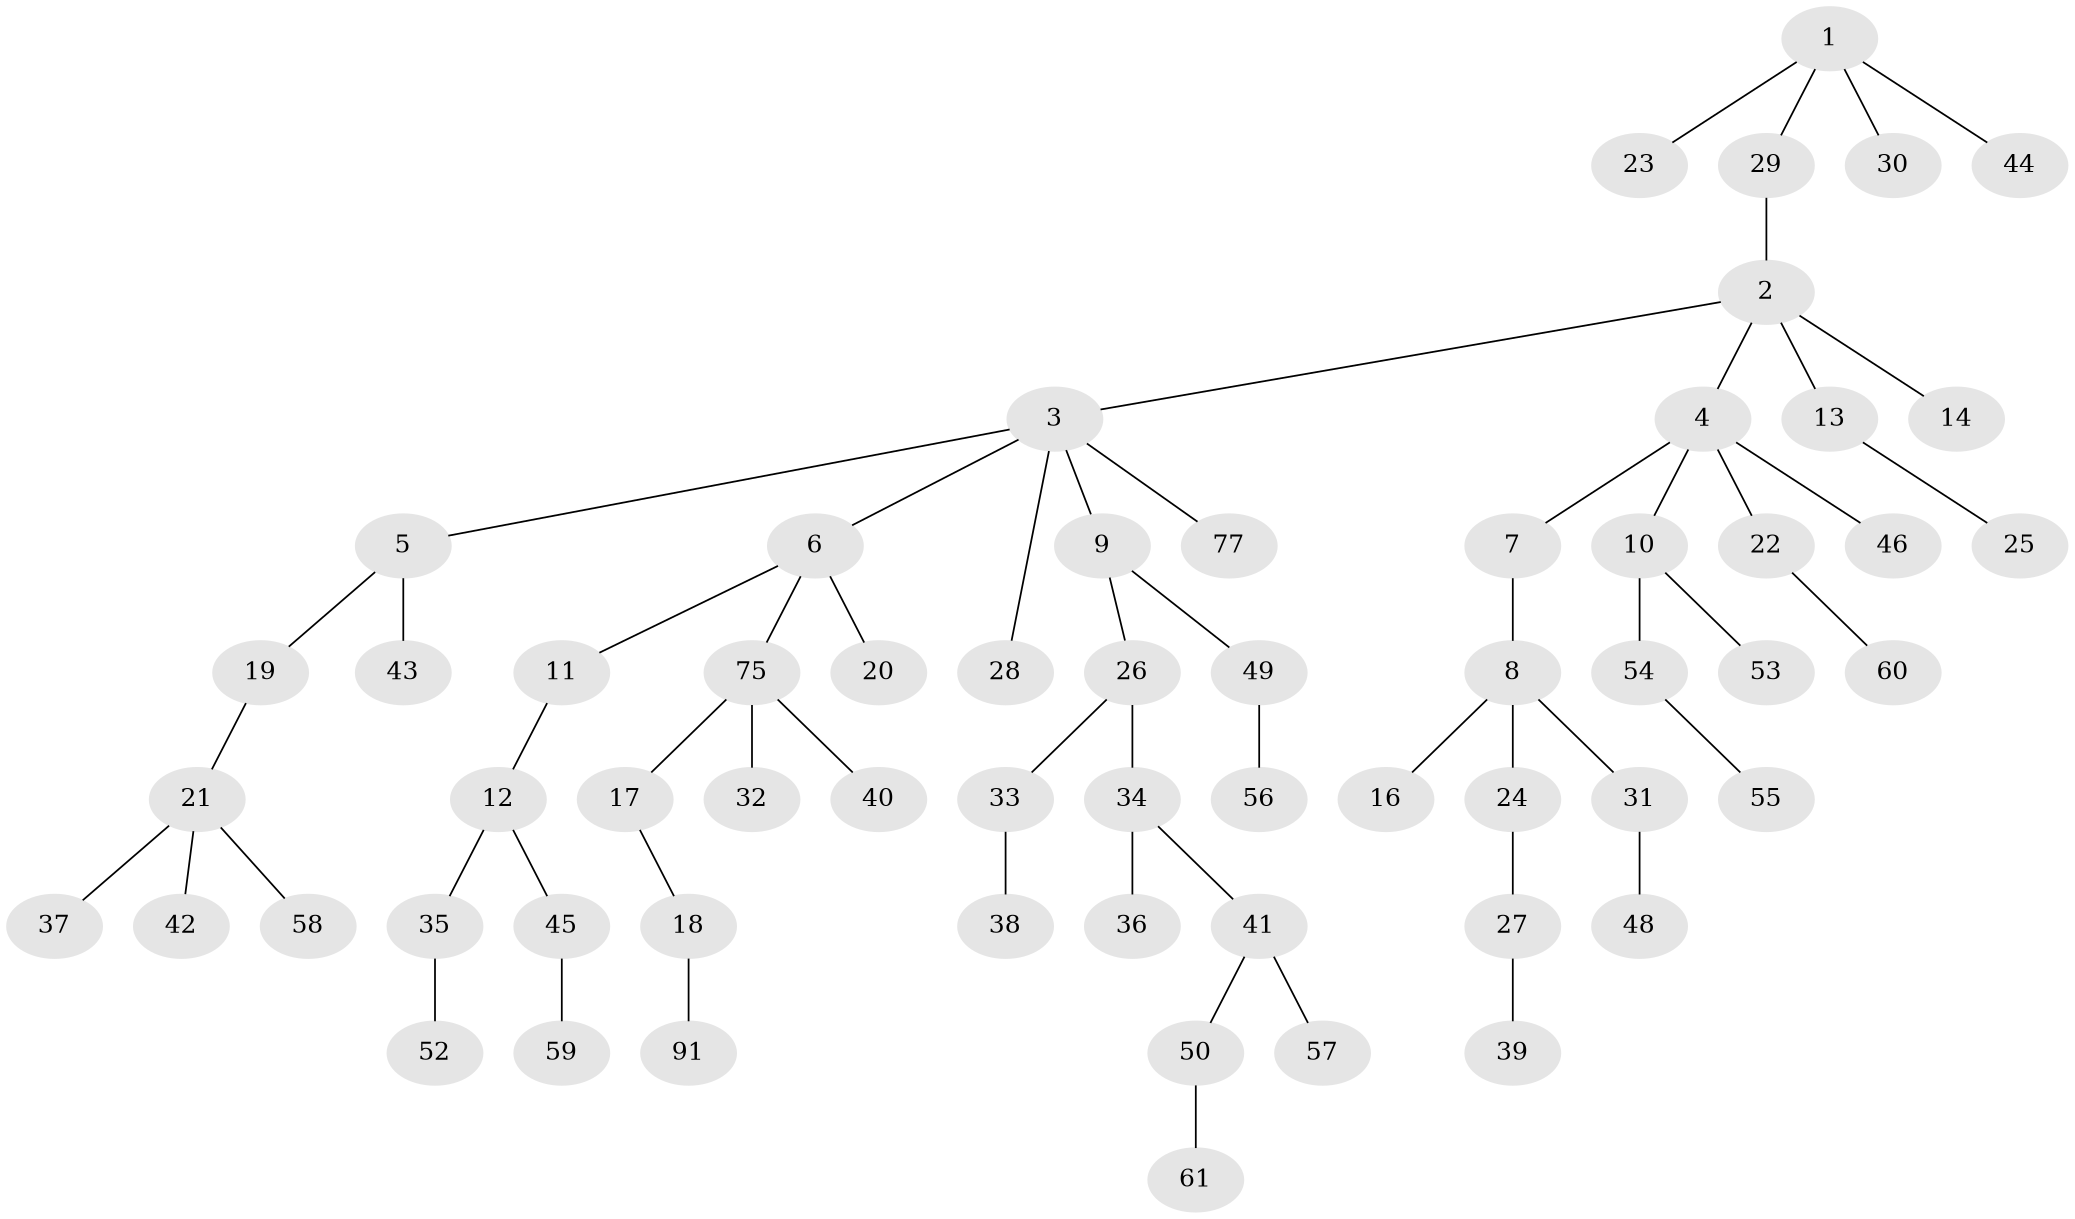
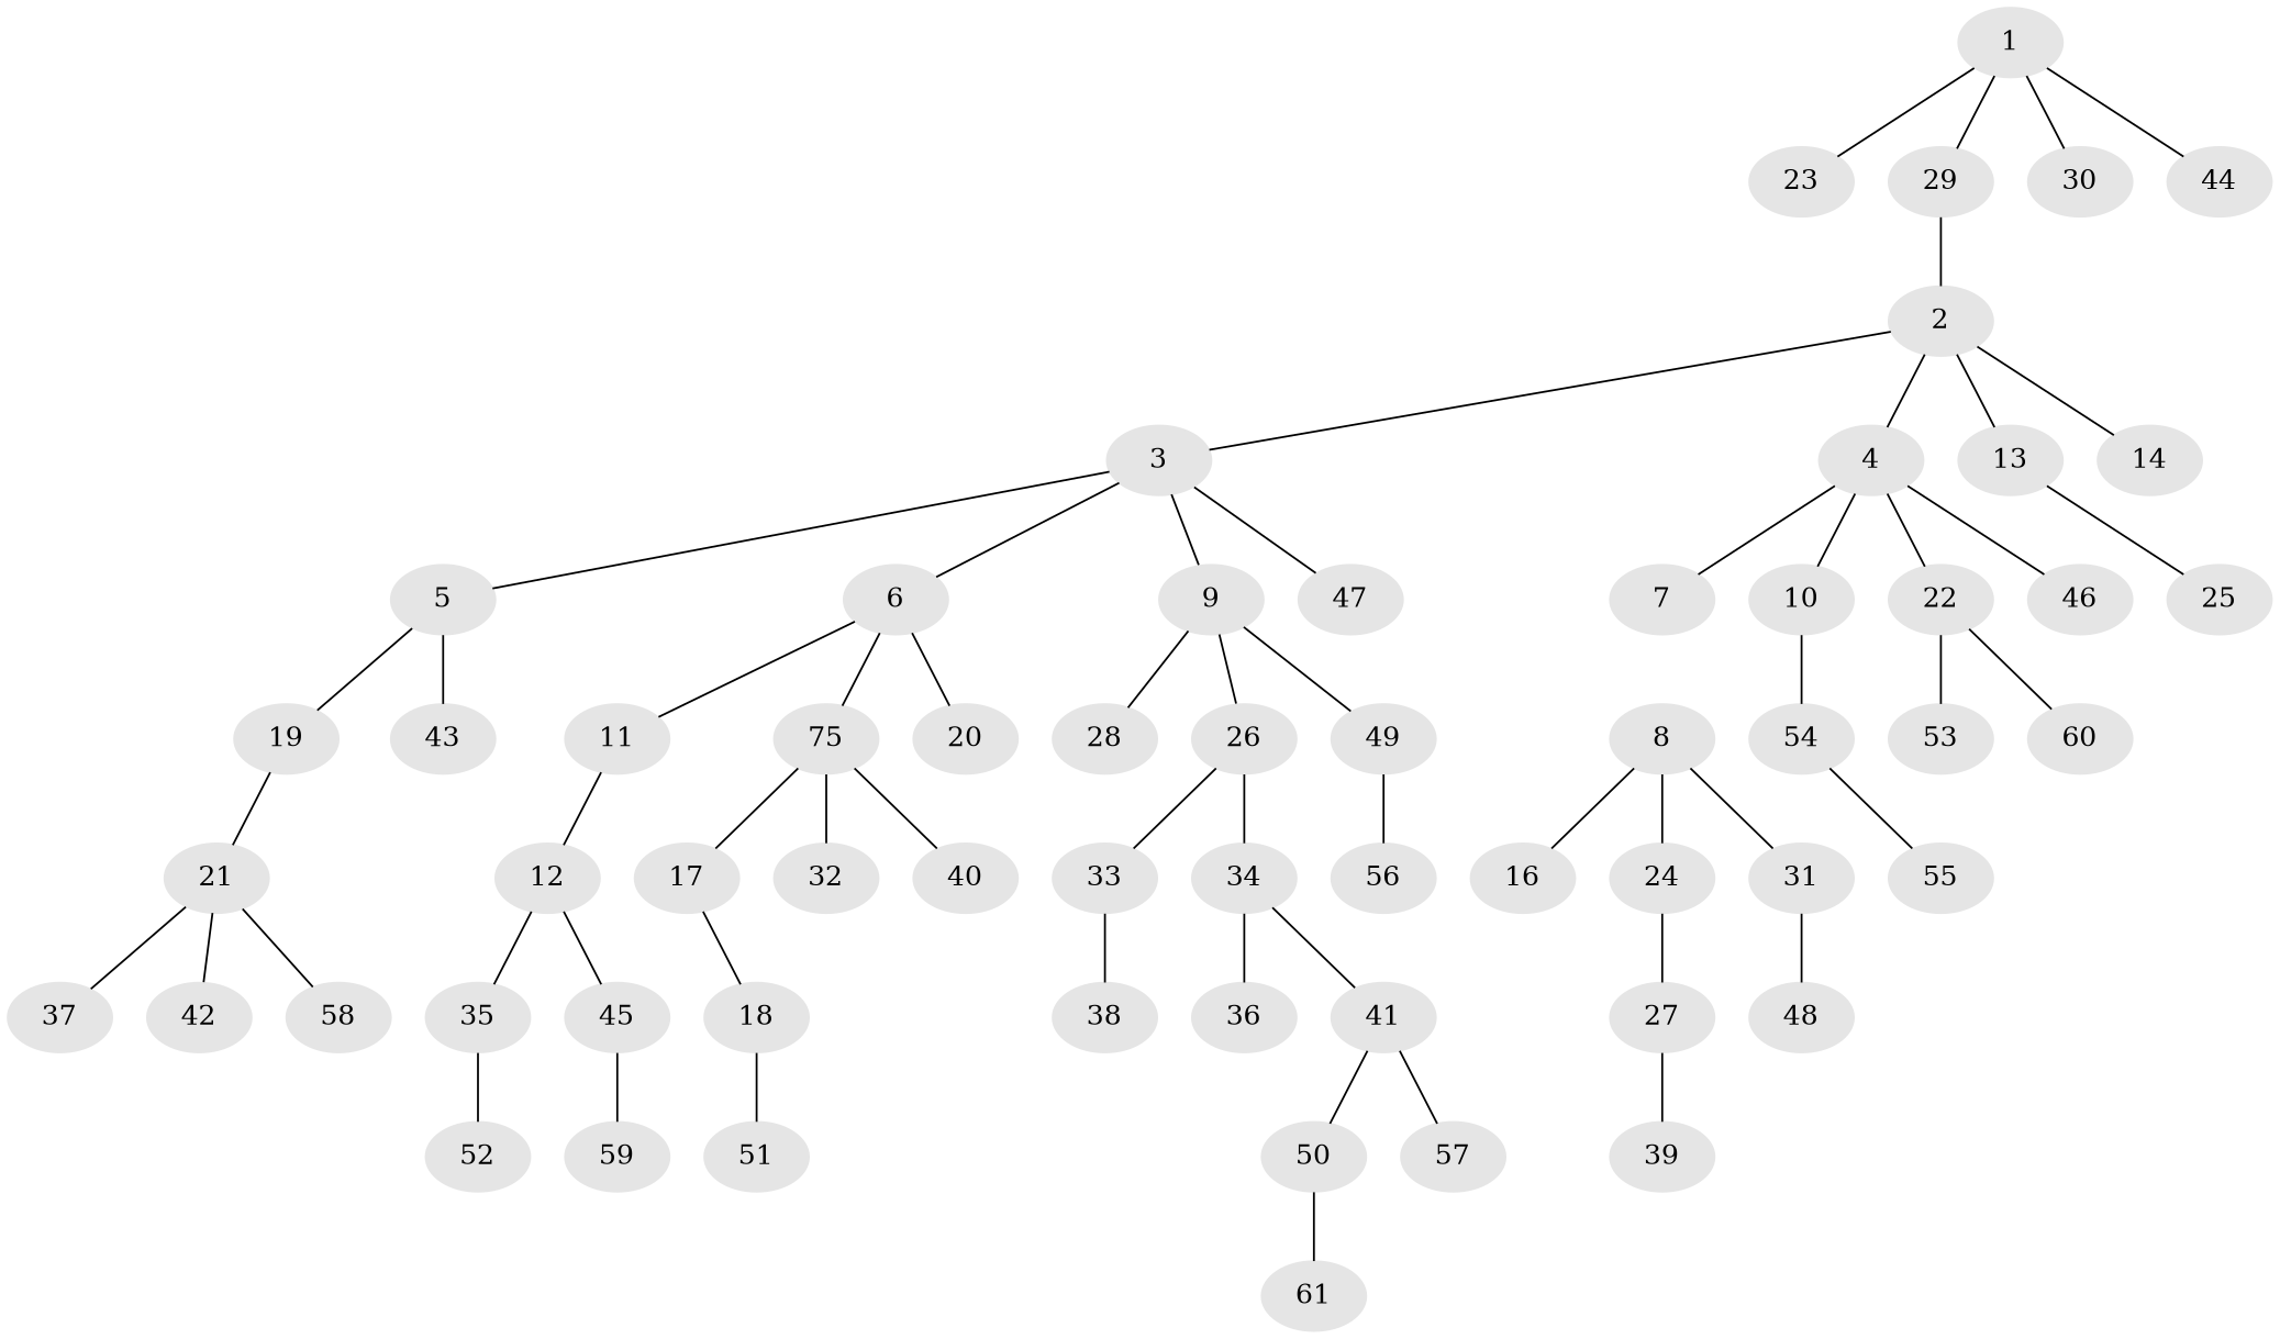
  graph {
    node [color=gray90 style=filled]
    1
    23
    29
    30
    44
    2
    3
    4
    13
    14
    5
    6
    9
    28
-   47 [label=77]
+   47
    7
    10
    22
    46
    25
    19
    43
    11
    n24 [label=75]
    20
    26
    49
    8
    53
    54
    60
    21
    12
    17
    32
    40
    16
    24
    31
    27
    48
    33
    34
    56
    55
    35
    45
    52
    59
    18
-   51 [label=91]
+   51
    37
    42
    58
    39
    38
    36
    41
    50
    57
    61
    1 -- 23
    1 -- 29
    1 -- 30
    1 -- 44
    29 -- 2
    2 -- 3
    2 -- 4
    2 -- 13
    2 -- 14
    3 -- 5
    3 -- 6
    3 -- 9
-   3 -- 28
+   9 -- 28
    3 -- 47
    4 -- 7
    4 -- 10
    4 -- 22
    4 -- 46
    13 -- 25
    5 -- 19
    5 -- 43
    6 -- 11
    6 -- n24
    6 -- 20
    9 -- 26
    9 -- 49
-   7 -- 8
-   10 -- 53
+   22 -- 53
    10 -- 54
    22 -- 60
    19 -- 21
    11 -- 12
    n24 -- 17
    n24 -- 32
    n24 -- 40
    26 -- 33
    26 -- 34
    49 -- 56
    8 -- 16
    8 -- 24
    8 -- 31
    54 -- 55
    21 -- 37
    21 -- 42
    21 -- 58
    12 -- 35
    12 -- 45
    17 -- 18
    24 -- 27
    31 -- 48
    27 -- 39
    33 -- 38
    34 -- 36
    34 -- 41
    35 -- 52
    45 -- 59
    18 -- 51
    41 -- 50
    41 -- 57
    50 -- 61
  }
